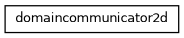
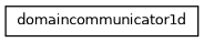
  digraph {
    rankdir=TB
-   n1 [color=black fillcolor=white fontname=Helvetica fontsize=10 height=0.2 label=domaincommunicator2d shape=record style=filled width=0.4]
+   n1 [color=black fillcolor=white fontname=Helvetica fontsize=10 height=0.2 label=domaincommunicator1d shape=record style=filled width=0.4]
  }
